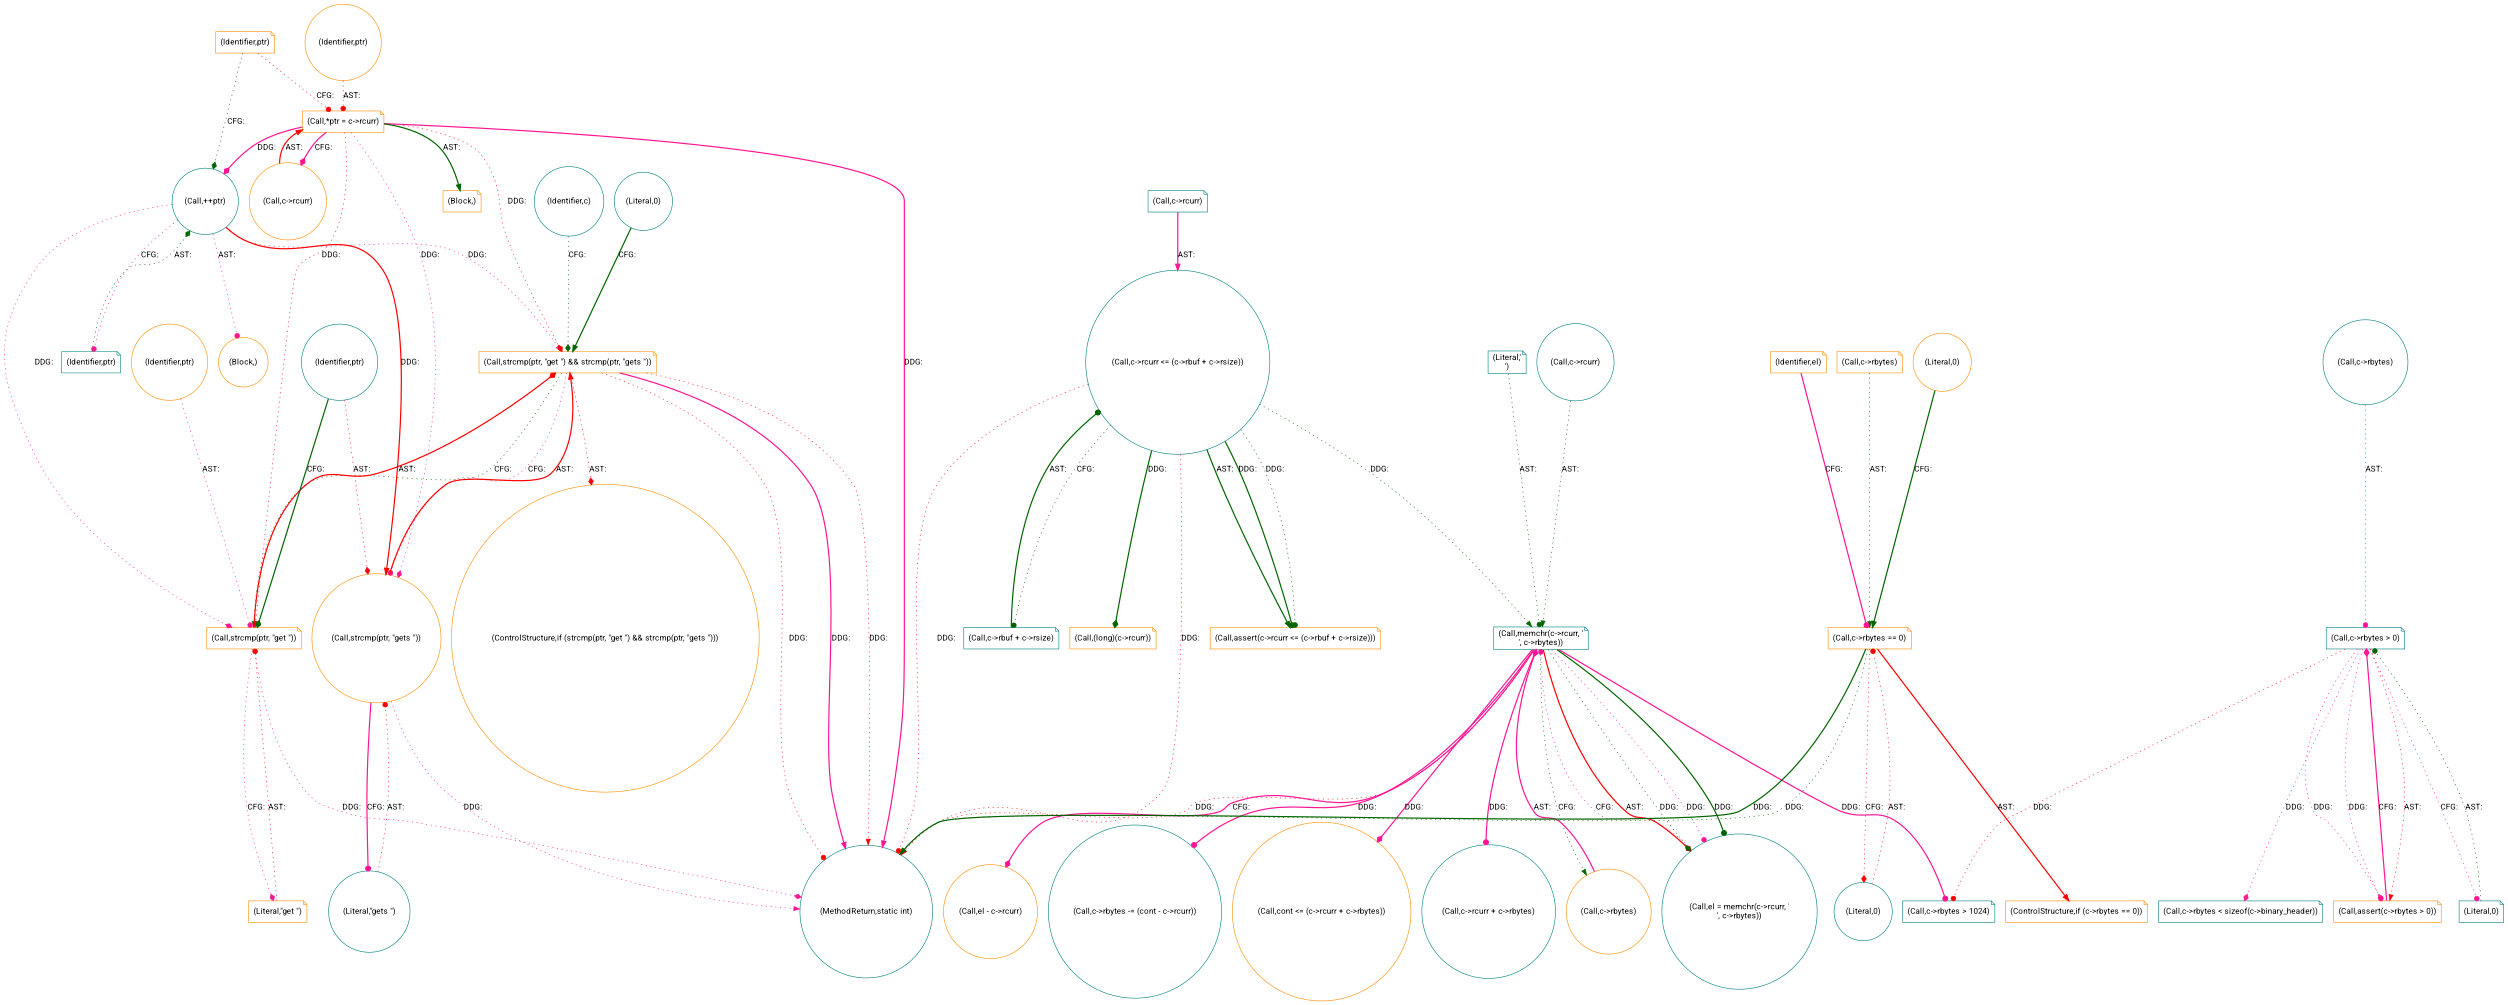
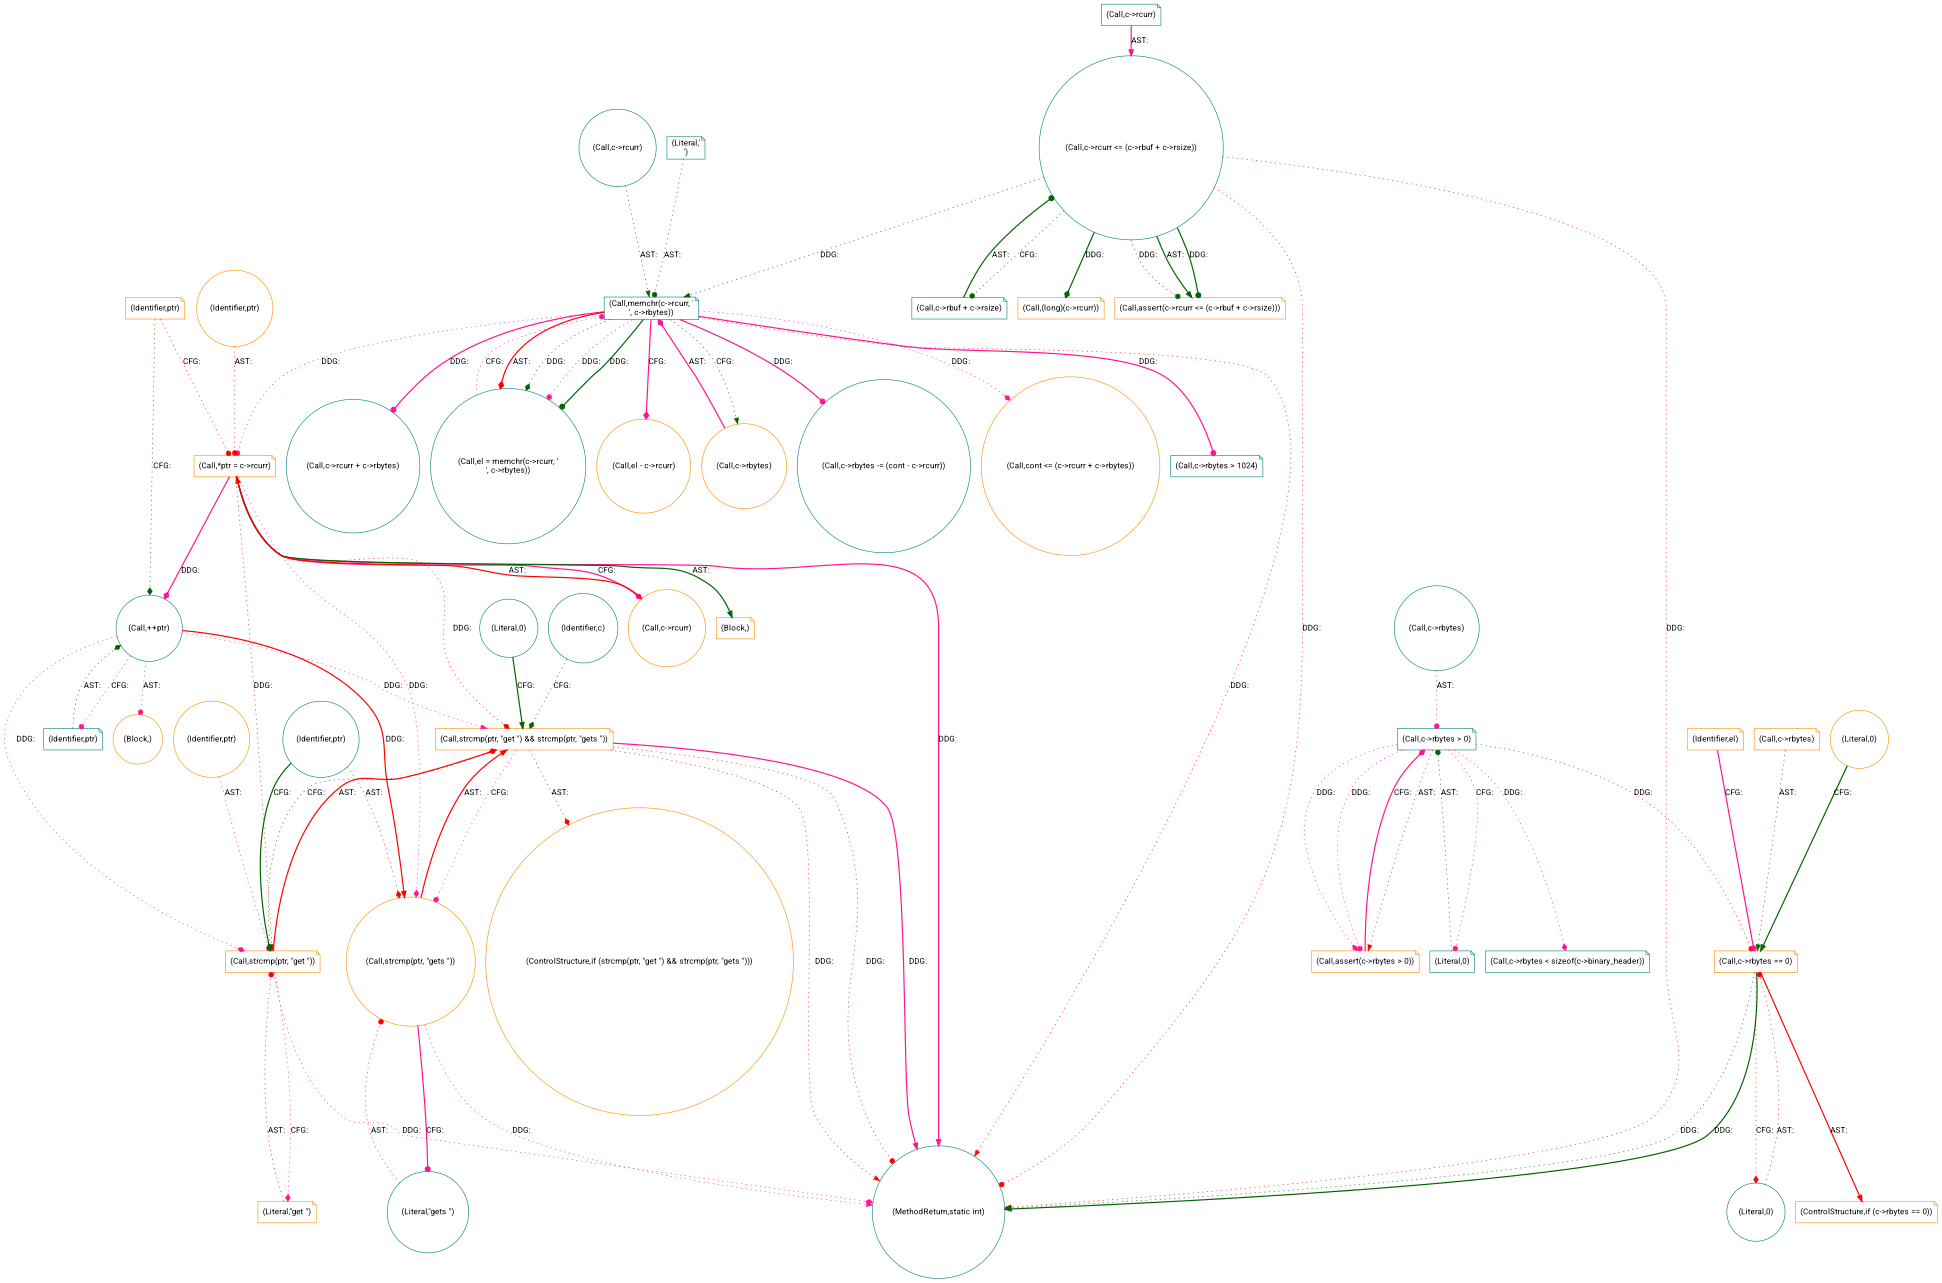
  digraph {
    fontname=Roboto
    node [color=darkorange fontname=Roboto shape=circle]
    edge [arrowhead=dot color=deeppink fontname=Roboto style=dotted]
    n1 [color=teal label="(Call,++ptr)"]
    n2 [label="(Call,strcmp(ptr, \"get \") && strcmp(ptr, \"gets \"))" shape=note]
    n3 [label="(Call,strcmp(ptr, \"get \"))" shape=note]
    n4 [label="(Call,strcmp(ptr, \"gets \"))"]
    n5 [color=teal label="(Identifier,ptr)" shape=note]
    n6 [label="(Block,)"]
    n7 [color=teal label="(MethodReturn,static int)"]
    n8 [label="(ControlStructure,if (strcmp(ptr, \"get \") && strcmp(ptr, \"gets \")))"]
    n9 [label="(Literal,\"get \")" shape=note]
    n10 [color=teal label="(Literal,\"gets \")"]
    n11 [label="(Call,*ptr = c->rcurr)" shape=note]
    n12 [label="(Call,c->rcurr)"]
    n13 [label="(Block,)" shape=note]
    n14 [color=teal label="(Call,memchr(c->rcurr, '\n', c->rbytes))" shape=note]
    n15 [color=teal label="(Call,c->rbytes > 1024)" shape=note]
    n16 [color=teal label="(Call,c->rcurr + c->rbytes)"]
    n17 [color=teal label="(Call,el = memchr(c->rcurr, '\n', c->rbytes))"]
    n18 [label="(Call,el - c->rcurr)"]
    n19 [label="(Call,c->rbytes)"]
    n20 [color=teal label="(Call,c->rbytes -= (cont - c->rcurr))"]
    n21 [label="(Call,cont <= (c->rcurr + c->rbytes))"]
    n22 [color=teal label="(Call,c->rcurr <= (c->rbuf + c->rsize))"]
    n23 [color=teal label="(Call,c->rbuf + c->rsize)" shape=note]
    n24 [label="(Call,(long)(c->rcurr))" shape=note]
    n25 [label="(Call,assert(c->rcurr <= (c->rbuf + c->rsize)))" shape=note]
    n26 [label="(Call,c->rbytes == 0)" shape=note]
    n27 [color=teal label="(Literal,0)"]
    n28 [label="(ControlStructure,if (c->rbytes == 0))" shape=note]
    n29 [color=teal label="(Call,c->rbytes > 0)" shape=note]
    n30 [color=teal label="(Literal,0)" shape=note]
    n31 [color=teal label="(Call,c->rbytes < sizeof(c->binary_header))" shape=note]
    n32 [label="(Call,assert(c->rbytes > 0))" shape=note]
    n33 [label="(Identifier,ptr)"]
    n34 [color=teal label="(Call,c->rbytes)"]
    n35 [color=teal label="(Call,c->rcurr)" shape=note]
    n36 [color=teal label="(Literal,0)"]
    n37 [label="(Call,c->rbytes)" shape=note]
    n38 [label="(Literal,0)"]
    n39 [color=teal label="(Identifier,c)"]
    n40 [color=teal label="(Identifier,ptr)"]
    n41 [label="(Identifier,el)" shape=note]
    n42 [color=teal label="(Call,c->rcurr)"]
    n43 [label="(Identifier,ptr)" shape=note]
    n44 [color=teal label="(Literal,'\n')" shape=note]
    n45 [label="(Identifier,ptr)"]
    n1 -> n2 [arrowhead=normal label="DDG: "]
    n1 -> n3 [arrowhead=diamond label="DDG: "]
    n1 -> n4 [arrowhead=normal color=red label="DDG: " style=bold]
    n1 -> n5 [label="CFG: "]
    n1 -> n6 [label="AST: "]
    n2 -> n3 [arrowhead=normal color=darkgreen label="CFG: "]
    n2 -> n4 [label="CFG: "]
    n2 -> n7 [color=red label="DDG: "]
    n2 -> n7 [arrowhead=normal label="DDG: " style=bold]
    n2 -> n7 [arrowhead=normal color=red label="DDG: "]
    n2 -> n8 [arrowhead=diamond color=red label="AST: "]
    n3 -> n2 [arrowhead=diamond color=red label="AST: " style=bold]
    n3 -> n7 [arrowhead=diamond label="DDG: "]
    n3 -> n9 [arrowhead=diamond label="CFG: "]
    n4 -> n2 [arrowhead=normal color=red label="AST: " style=bold]
    n4 -> n7 [arrowhead=normal label="DDG: "]
    n4 -> n10 [label="CFG: " style=bold]
    n5 -> n1 [arrowhead=diamond color=darkgreen label="AST: "]
    n9 -> n3 [color=red label="AST: "]
    n10 -> n4 [color=red label="AST: "]
    n11 -> n1 [arrowhead=diamond label="DDG: " style=bold]
    n11 -> n2 [arrowhead=diamond color=red label="DDG: "]
    n11 -> n3 [arrowhead=normal color=red label="DDG: "]
    n11 -> n4 [arrowhead=diamond label="DDG: "]
    n11 -> n7 [arrowhead=normal label="DDG: " style=bold]
    n11 -> n12 [arrowhead=diamond label="CFG: " style=bold]
    n11 -> n13 [arrowhead=normal color=darkgreen label="AST: " style=bold]
    n12 -> n11 [arrowhead=normal color=red label="AST: " style=bold]
    n14 -> n7 [arrowhead=normal color=red label="DDG: "]
+   n14 -> n11 [label="DDG: "]
    n14 -> n15 [label="DDG: " style=bold]
    n14 -> n16 [label="DDG: " style=bold]
    n14 -> n17 [arrowhead=diamond color=red label="AST: " style=bold]
    n14 -> n17 [arrowhead=diamond color=darkgreen label="DDG: "]
    n14 -> n17 [label="DDG: "]
    n14 -> n17 [color=darkgreen label="DDG: " style=bold]
    n14 -> n18 [arrowhead=diamond label="CFG: " style=bold]
    n14 -> n19 [arrowhead=normal color=darkgreen label="CFG: "]
    n14 -> n20 [label="DDG: " style=bold]
-   n14 -> n21 [arrowhead=diamond label="DDG: " style=bold]
+   n14 -> n21 [arrowhead=diamond label="DDG: "]
    n17 -> n14 [label="CFG: "]
    n19 -> n14 [arrowhead=diamond label="AST: " style=bold]
    n22 -> n7 [color=red label="DDG: "]
    n22 -> n7 [arrowhead=normal color=red label="DDG: "]
    n22 -> n14 [arrowhead=normal color=darkgreen label="DDG: "]
    n22 -> n23 [color=darkgreen label="CFG: "]
    n22 -> n24 [arrowhead=diamond color=darkgreen label="DDG: " style=bold]
    n22 -> n25 [arrowhead=normal color=darkgreen label="AST: " style=bold]
    n22 -> n25 [color=darkgreen label="DDG: " style=bold]
    n22 -> n25 [color=darkgreen label="DDG: "]
    n23 -> n22 [color=darkgreen label="AST: " style=bold]
    n26 -> n7 [arrowhead=normal color=darkgreen label="DDG: " style=bold]
    n26 -> n7 [arrowhead=normal color=darkgreen label="DDG: "]
    n26 -> n27 [arrowhead=diamond color=red label="CFG: "]
    n26 -> n28 [arrowhead=normal color=red label="AST: " style=bold]
    n27 -> n26 [color=red label="AST: "]
-   n29 -> n15 [color=red label="DDG: "]
+   n29 -> n26 [color=red label="DDG: "]
    n29 -> n30 [label="CFG: "]
    n29 -> n31 [arrowhead=diamond label="DDG: "]
    n29 -> n32 [arrowhead=normal color=red label="AST: "]
    n29 -> n32 [arrowhead=diamond label="DDG: "]
    n29 -> n32 [label="DDG: "]
    n30 -> n29 [color=darkgreen label="AST: "]
    n32 -> n29 [arrowhead=diamond label="CFG: " style=bold]
    n33 -> n3 [label="AST: "]
    n34 -> n29 [label="AST: "]
    n35 -> n22 [arrowhead=normal label="AST: " style=bold]
    n36 -> n2 [arrowhead=normal color=darkgreen label="CFG: " style=bold]
    n37 -> n26 [arrowhead=normal color=darkgreen label="AST: "]
    n38 -> n26 [arrowhead=normal color=darkgreen label="CFG: " style=bold]
    n39 -> n2 [arrowhead=diamond color=darkgreen label="CFG: "]
    n40 -> n3 [arrowhead=diamond color=darkgreen label="CFG: " style=bold]
    n40 -> n4 [arrowhead=diamond color=red label="AST: "]
    n41 -> n26 [label="CFG: " style=bold]
    n42 -> n14 [arrowhead=normal color=darkgreen label="AST: "]
    n43 -> n1 [arrowhead=diamond color=darkgreen label="CFG: "]
    n43 -> n11 [color=red label="CFG: "]
    n44 -> n14 [color=darkgreen label="AST: "]
    n45 -> n11 [color=red label="AST: "]
  }
